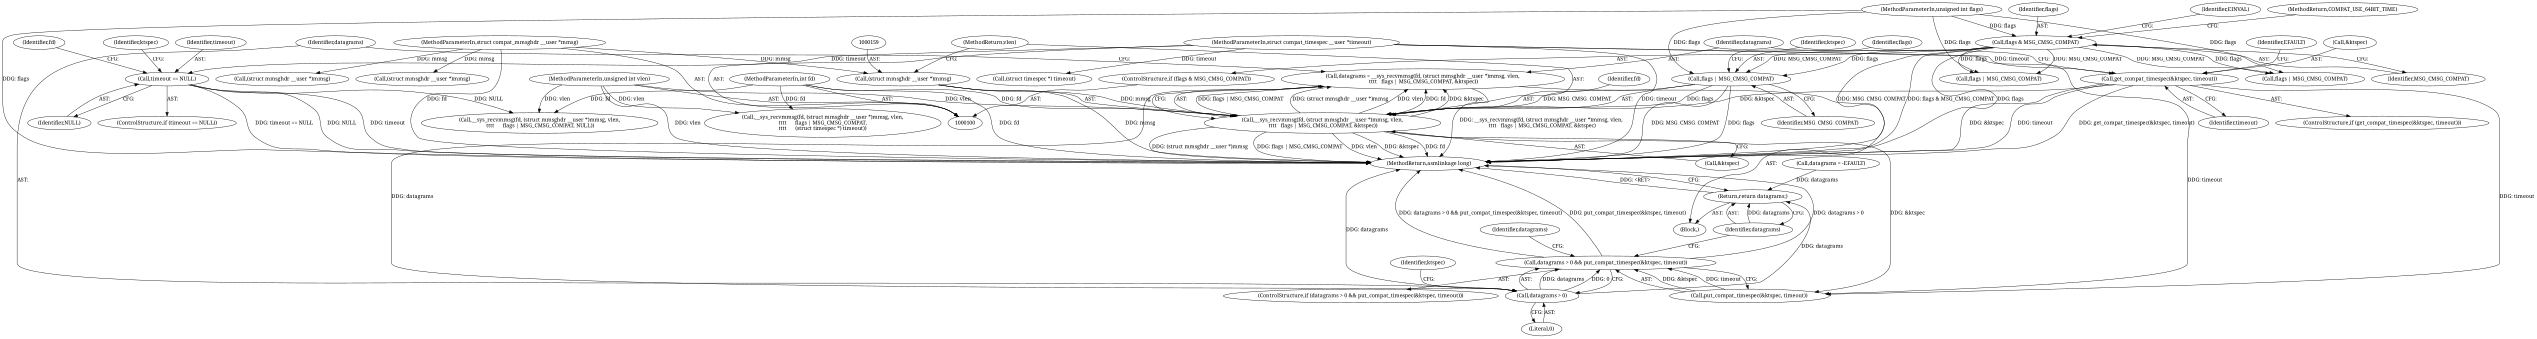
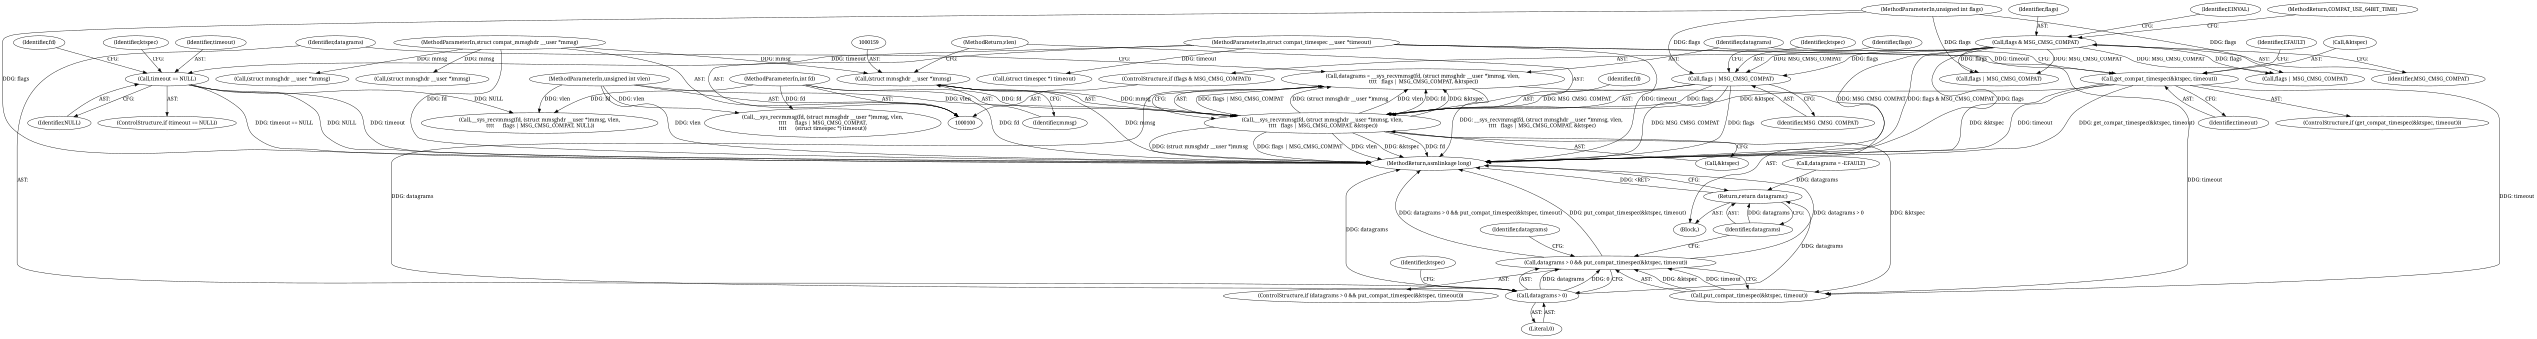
  digraph {
    fontname="Noto Serif"
    node [fontname="Noto Serif"]
    edge [fontname="Noto Serif"]
    n1 [label="(Call,datagrams = __sys_recvmmsg(fd, (struct mmsghdr __user *)mmsg, vlen,\n \t\t\t\t   flags | MSG_CMSG_COMPAT, &ktspec))"]
    n2 [label="(Call,__sys_recvmmsg(fd, (struct mmsghdr __user *)mmsg, vlen,\n \t\t\t\t   flags | MSG_CMSG_COMPAT, &ktspec))"]
    n3 [label="(Call,datagrams > 0)"]
    n4 [label="(MethodReturn,asmlinkage long)"]
    n5 [label="(Block,)"]
    n6 [label="(Call,put_compat_timespec(&ktspec, timeout))"]
    n7 [label="(Call,&ktspec)"]
    n8 [label="(Call,datagrams > 0 && put_compat_timespec(&ktspec, timeout))"]
    n9 [label="(Return,return datagrams;)"]
    n10 [label="(Literal,0)"]
    n11 [label="(MethodParameterIn,int fd)"]
    n12 [label="(Call,__sys_recvmmsg(fd, (struct mmsghdr __user *)mmsg, vlen,\n\t\t\t\t      flags | MSG_CMSG_COMPAT,\n\t\t\t\t      (struct timespec *) timeout))"]
    n13 [label="(Call,__sys_recvmmsg(fd, (struct mmsghdr __user *)mmsg, vlen,\n \t\t\t\t      flags | MSG_CMSG_COMPAT, NULL))"]
    1000100
    n15 [label="(Call,(struct mmsghdr __user *)mmsg)"]
+   n16 [label="(Identifier,mmsg)"]
    n17 [label="(MethodParameterIn,struct compat_mmsghdr __user *mmsg)"]
    n18 [label="(Call,(struct mmsghdr __user *)mmsg)"]
    n19 [label="(Call,(struct mmsghdr __user *)mmsg)"]
    n20 [label="(MethodParameterIn,unsigned int vlen)"]
    n21 [label="(Call,flags | MSG_CMSG_COMPAT)"]
    n22 [label="(Identifier,MSG_CMSG_COMPAT)"]
    n23 [label="(Call,flags & MSG_CMSG_COMPAT)"]
    n24 [label="(Call,flags | MSG_CMSG_COMPAT)"]
    n25 [label="(Call,flags | MSG_CMSG_COMPAT)"]
    n26 [label="(Identifier,MSG_CMSG_COMPAT)"]
    n27 [label="(ControlStructure,if (flags & MSG_CMSG_COMPAT))"]
    n28 [label="(MethodParameterIn,unsigned int flags)"]
    n29 [label="(Call,get_compat_timespec(&ktspec, timeout))"]
    n30 [label="(Identifier,timeout)"]
    n31 [label="(ControlStructure,if (get_compat_timespec(&ktspec, timeout)))"]
    n32 [label="(Call,timeout == NULL)"]
    n33 [label="(Identifier,NULL)"]
    n34 [label="(ControlStructure,if (timeout == NULL))"]
    n35 [label="(MethodParameterIn,struct compat_timespec __user *timeout)"]
    n36 [label="(Call,(struct timespec *) timeout)"]
    n37 [label="(ControlStructure,if (datagrams > 0 && put_compat_timespec(&ktspec, timeout)))"]
    n38 [label="(Identifier,datagrams)"]
    n39 [label="(Identifier,timeout)"]
    n40 [label="(MethodReturn,vlen)"]
    n41 [label="(Identifier,datagrams)"]
    n42 [label="(Identifier,fd)"]
    n43 [label="(Identifier,datagrams)"]
    n44 [label="(Identifier,ktspec)"]
    n45 [label="(Identifier,EINVAL)"]
    n46 [label="(Identifier,ktspec)"]
    n47 [label="(Identifier,fd)"]
    n48 [label="(MethodReturn,COMPAT_USE_64BIT_TIME)"]
    n49 [label="(Call,datagrams = -EFAULT)"]
    n50 [label="(Identifier,datagrams)"]
    n51 [label="(Identifier,flags)"]
    n52 [label="(Call,&ktspec)"]
    n53 [label="(Identifier,flags)"]
    n54 [label="(Identifier,EFAULT)"]
    n55 [label="(Identifier,ktspec)"]
    1000159
    n1 -> n2 [label="CFG: "]
    n1 -> n3 [label="DDG: datagrams"]
    n1 -> n4 [label="DDG: __sys_recvmmsg(fd, (struct mmsghdr __user *)mmsg, vlen,\n \t\t\t\t   flags | MSG_CMSG_COMPAT, &ktspec)"]
    n1 -> n5 [label="AST: "]
    n2 -> n1 [label="AST: "]
    n2 -> n1 [label="DDG: flags | MSG_CMSG_COMPAT"]
    n2 -> n1 [label="DDG: (struct mmsghdr __user *)mmsg"]
    n2 -> n1 [label="DDG: vlen"]
    n2 -> n1 [label="DDG: fd"]
    n2 -> n1 [label="DDG: &ktspec"]
    n2 -> n4 [label="DDG: fd"]
    n2 -> n4 [label="DDG: (struct mmsghdr __user *)mmsg"]
    n2 -> n4 [label="DDG: flags | MSG_CMSG_COMPAT"]
    n2 -> n4 [label="DDG: vlen"]
    n2 -> n4 [label="DDG: &ktspec"]
    n2 -> n6 [label="DDG: &ktspec"]
    n2 -> n7 [label="CFG: "]
    n3 -> n4 [label="DDG: datagrams"]
    n3 -> n8 [label="AST: "]
    n3 -> n8 [label="DDG: datagrams"]
    n3 -> n8 [label="DDG: 0"]
    n3 -> n9 [label="DDG: datagrams"]
-   n3 -> n10 [label="CFG: "]
+   n3 -> n10 [label="AST: "]
    n4 -> n9 [label="CFG: "]
    n6 -> n8 [label="AST: "]
    n6 -> n8 [label="DDG: &ktspec"]
    n6 -> n8 [label="DDG: timeout"]
    n7 -> n2 [label="AST: "]
    n8 -> n3 [label="CFG: "]
    n8 -> n4 [label="DDG: datagrams > 0"]
    n8 -> n4 [label="DDG: datagrams > 0 && put_compat_timespec(&ktspec, timeout)"]
    n8 -> n4 [label="DDG: put_compat_timespec(&ktspec, timeout)"]
    n8 -> n6 [label="CFG: "]
    n8 -> n37 [label="AST: "]
    n9 -> n4 [label="DDG: <RET>"]
    n9 -> n5 [label="AST: "]
    n9 -> n38 [label="CFG: "]
    n10 -> n3 [label="AST: "]
    n11 -> n2 [label="DDG: fd"]
    n11 -> n4 [label="DDG: fd"]
    n11 -> n12 [label="DDG: fd"]
    n11 -> n13 [label="DDG: fd"]
    n11 -> 1000100 [label="AST: "]
    n15 -> n2 [label="AST: "]
    n15 -> n2 [label="DDG: mmsg"]
    n15 -> n4 [label="DDG: mmsg"]
+   n15 -> n16 [label="CFG: "]
+   n16 -> n15 [label="AST: "]
    n17 -> n4 [label="DDG: fd"]
    n17 -> 1000100 [label="AST: "]
    n17 -> n15 [label="DDG: mmsg"]
    n17 -> n18 [label="DDG: mmsg"]
    n17 -> n19 [label="DDG: mmsg"]
    n20 -> n2 [label="DDG: vlen"]
    n20 -> n4 [label="DDG: vlen"]
    n20 -> n12 [label="DDG: vlen"]
    n20 -> n13 [label="DDG: vlen"]
    n20 -> 1000100 [label="AST: "]
    n21 -> n2 [label="AST: "]
    n21 -> n2 [label="DDG: flags"]
    n21 -> n2 [label="DDG: MSG_CMSG_COMPAT"]
    n21 -> n4 [label="DDG: MSG_CMSG_COMPAT"]
    n21 -> n4 [label="DDG: flags"]
    n21 -> n22 [label="CFG: "]
    n22 -> n21 [label="AST: "]
    n23 -> n4 [label="DDG: MSG_CMSG_COMPAT"]
    n23 -> n4 [label="DDG: flags & MSG_CMSG_COMPAT"]
    n23 -> n4 [label="DDG: flags"]
    n23 -> n21 [label="DDG: flags"]
    n23 -> n21 [label="DDG: MSG_CMSG_COMPAT"]
    n23 -> n24 [label="DDG: flags"]
    n23 -> n24 [label="DDG: MSG_CMSG_COMPAT"]
    n23 -> n25 [label="DDG: flags"]
    n23 -> n25 [label="DDG: MSG_CMSG_COMPAT"]
    n23 -> n26 [label="CFG: "]
    n23 -> n27 [label="AST: "]
    n26 -> n23 [label="AST: "]
    n27 -> 1000100 [label="AST: "]
    n28 -> n4 [label="DDG: flags"]
    n28 -> n21 [label="DDG: flags"]
-   n28 -> n23 [label="DDG: flags"]
    n28 -> n24 [label="DDG: flags"]
    n28 -> n25 [label="DDG: flags"]
    n29 -> n2 [label="DDG: &ktspec"]
    n29 -> n4 [label="DDG: &ktspec"]
    n29 -> n4 [label="DDG: timeout"]
    n29 -> n4 [label="DDG: get_compat_timespec(&ktspec, timeout)"]
    n29 -> n6 [label="DDG: timeout"]
    n29 -> n30 [label="CFG: "]
    n29 -> n31 [label="AST: "]
    n30 -> n29 [label="AST: "]
    n32 -> n4 [label="DDG: timeout == NULL"]
    n32 -> n4 [label="DDG: NULL"]
    n32 -> n4 [label="DDG: timeout"]
    n32 -> n13 [label="DDG: NULL"]
    n32 -> n33 [label="CFG: "]
    n32 -> n34 [label="AST: "]
    n33 -> n32 [label="AST: "]
    n35 -> n4 [label="DDG: timeout"]
    n35 -> n6 [label="DDG: timeout"]
    n35 -> 1000100 [label="AST: "]
    n35 -> n29 [label="DDG: timeout"]
    n35 -> n32 [label="DDG: timeout"]
    n35 -> n36 [label="DDG: timeout"]
    n38 -> n8 [label="CFG: "]
    n38 -> n9 [label="AST: "]
    n38 -> n9 [label="DDG: datagrams"]
    n39 -> n32 [label="AST: "]
    n40 -> n2 [label="AST: "]
    n40 -> n15 [label="CFG: "]
    n41 -> n8 [label="CFG: "]
    n42 -> n32 [label="CFG: "]
    n43 -> n1 [label="AST: "]
    n43 -> n29 [label="CFG: "]
    n44 -> n21 [label="CFG: "]
    n45 -> n23 [label="CFG: "]
    n46 -> n3 [label="CFG: "]
    n47 -> n2 [label="AST: "]
    n48 -> n23 [label="CFG: "]
    n49 -> n9 [label="DDG: datagrams"]
    n50 -> n1 [label="CFG: "]
    n50 -> n3 [label="AST: "]
    n51 -> n23 [label="AST: "]
    n52 -> n29 [label="AST: "]
    n53 -> n21 [label="AST: "]
    n54 -> n29 [label="CFG: "]
    n55 -> n32 [label="CFG: "]
    1000159 -> n15 [label="AST: "]
  }
